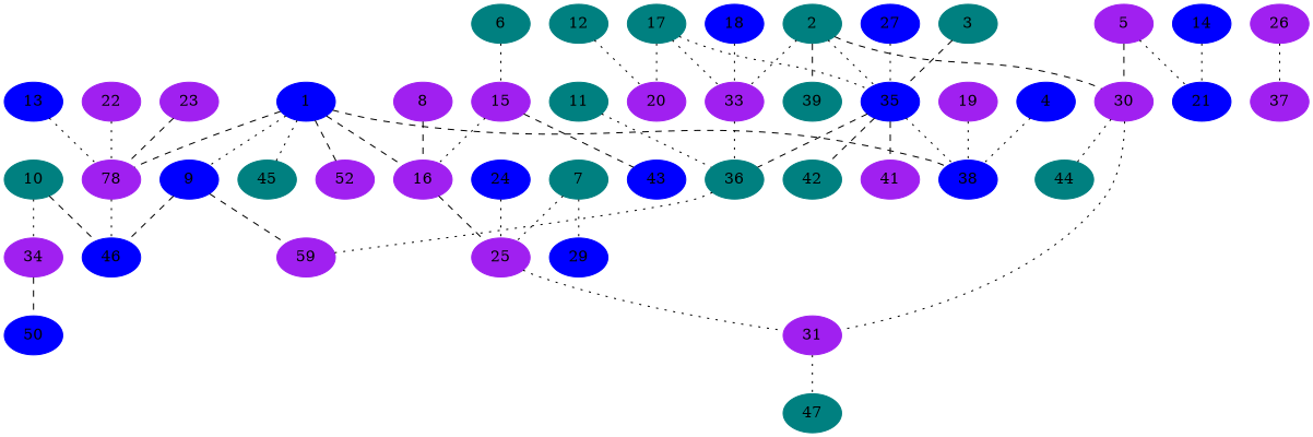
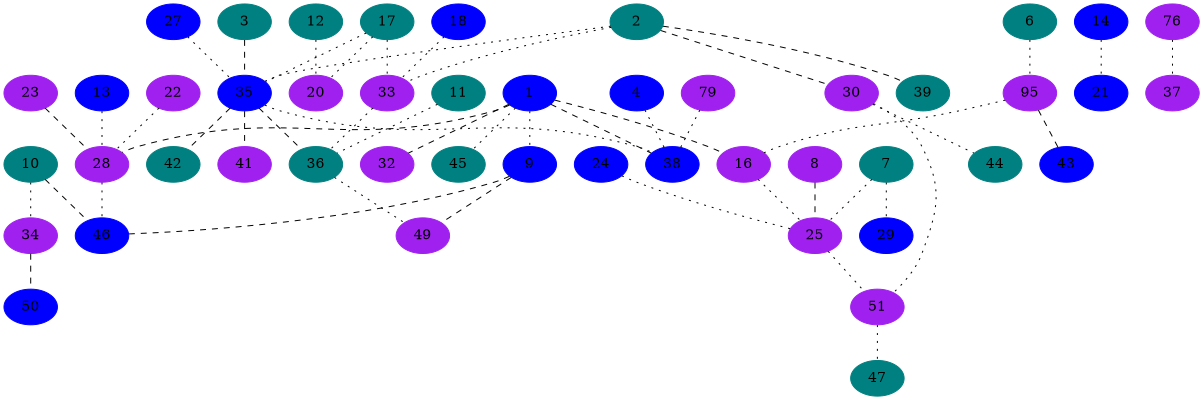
  graph {
    node [color=purple style=filled]
    edge [style=dotted weight=1.0]
    1 [color=blue]
    9 [color=blue]
    16
-   28 [label=78]
-   32 [label=52]
+   28
+   32
    38 [color=blue]
    45 [color=teal]
    46 [color=blue]
-   49 [label=59]
+   49
    25
    2 [color=teal]
    30
    33
    35 [color=blue]
    39 [color=teal]
-   31
+   31 [label=51]
    44 [color=teal]
    36 [color=teal]
    41
    42 [color=teal]
    3 [color=teal]
    4 [color=blue]
-   5
    21 [color=blue]
    6 [color=teal]
-   15
+   15 [label=95]
    43 [color=blue]
    7 [color=teal]
    29 [color=blue]
    8
    10 [color=teal]
    34
    50 [color=blue]
    11 [color=teal]
    12 [color=teal]
    20
    13 [color=blue]
    14 [color=blue]
    17 [color=teal]
    18 [color=blue]
-   19
+   19 [label=79]
    22
    23
    24 [color=blue]
    47 [color=teal]
-   26
+   26 [label=76]
    37
    27 [color=blue]
    1 -- 9
    1 -- 16 [style=dashed]
    1 -- 28 [style=dashed]
    1 -- 32 [style=dashed]
    1 -- 38 [style=dashed]
    1 -- 45
    9 -- 46 [style=dashed]
    9 -- 49 [style=dashed]
-   16 -- 25 [style=dashed]
+   16 -- 25
    28 -- 46
    25 -- 31
    2 -- 30 [style=dashed]
    2 -- 33
    2 -- 35
    2 -- 39 [style=dashed]
    30 -- 31
    30 -- 44
    33 -- 36
    35 -- 38
    35 -- 36 [style=dashed]
    35 -- 41 [style=dashed]
    35 -- 42 [style=dashed]
    31 -- 47
    36 -- 49
    3 -- 35 [style=dashed]
    4 -- 38
-   5 -- 30 [style=dashed]
-   5 -- 21
    6 -- 15
    15 -- 16
    15 -- 43 [style=dashed]
    7 -- 25
    7 -- 29
-   8 -- 16 [style=dashed]
+   8 -- 25 [style=dashed]
    10 -- 46 [style=dashed]
    10 -- 34
    34 -- 50 [style=dashed]
    11 -- 36
    12 -- 20
    13 -- 28
    14 -- 21
    17 -- 33
    17 -- 35
    17 -- 20
    18 -- 33
    19 -- 38
    22 -- 28
    23 -- 28 [style=dashed]
    24 -- 25
    26 -- 37
    27 -- 35
  }
